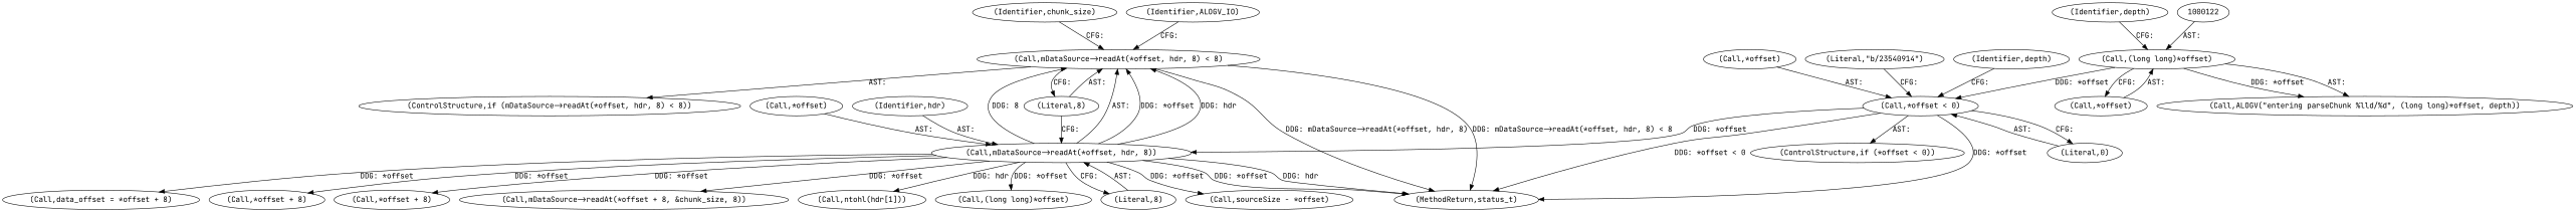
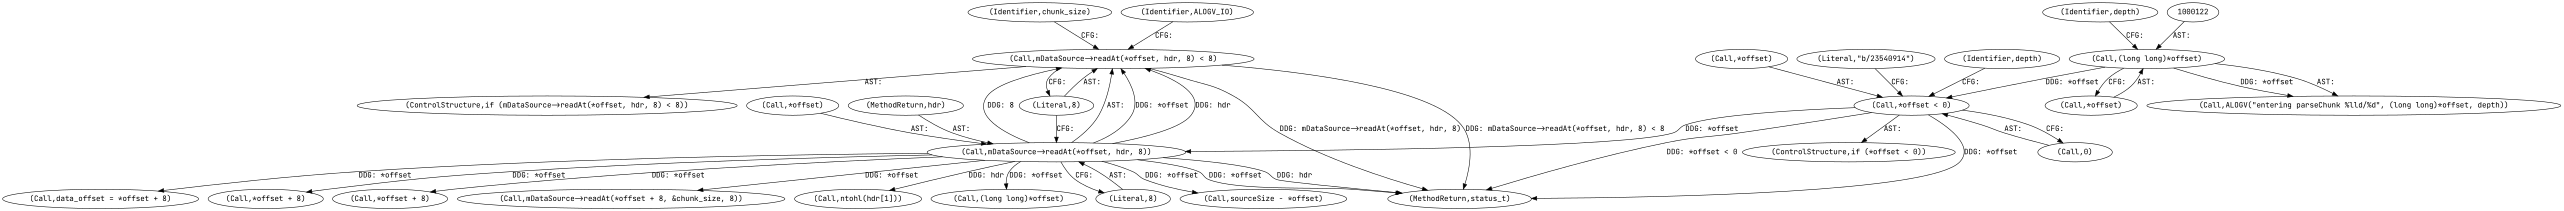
  digraph {
    fontname="JetBrains Mono"
    node [fontname="JetBrains Mono"]
    edge [fontname="JetBrains Mono"]
    n1 [label="(Call,mDataSource->readAt(*offset, hdr, 8) < 8)"]
    n2 [label="(Literal,8)"]
    n3 [label="(MethodReturn,status_t)"]
    n4 [label="(ControlStructure,if (mDataSource->readAt(*offset, hdr, 8) < 8))"]
    n5 [label="(Call,mDataSource->readAt(*offset, hdr, 8))"]
    n6 [label="(Call,*offset + 8)"]
    n7 [label="(Call,*offset + 8)"]
    n8 [label="(Call,mDataSource->readAt(*offset + 8, &chunk_size, 8))"]
    n9 [label="(Call,ntohl(hdr[1]))"]
    n10 [label="(Call,(long long)*offset)"]
    n11 [label="(Literal,8)"]
    n12 [label="(Call,sourceSize - *offset)"]
    n13 [label="(Call,data_offset = *offset + 8)"]
    n14 [label="(Call,*offset < 0)"]
-   n15 [label="(Literal,0)"]
+   n15 [label="(Call,0)"]
    n16 [label="(ControlStructure,if (*offset < 0))"]
    n17 [label="(Call,(long long)*offset)"]
    n18 [label="(Call,ALOGV(\"entering parseChunk %lld/%d\", (long long)*offset, depth))"]
    n19 [label="(Call,*offset)"]
-   n20 [label="(Identifier,hdr)"]
+   n20 [label="(MethodReturn,hdr)"]
    n21 [label="(Call,*offset)"]
    n22 [label="(Identifier,chunk_size)"]
    n23 [label="(Literal,\"b/23540914\")"]
    n24 [label="(Identifier,ALOGV_IO)"]
    n25 [label="(Identifier,depth)"]
    n26 [label="(Identifier,depth)"]
    n27 [label="(Call,*offset)"]
    1000122
    n1 -> n2 [label="CFG: "]
    n1 -> n3 [label="DDG: mDataSource->readAt(*offset, hdr, 8)"]
    n1 -> n3 [label="DDG: mDataSource->readAt(*offset, hdr, 8) < 8"]
    n1 -> n4 [label="AST: "]
    n2 -> n1 [label="AST: "]
    n2 -> n5 [label="CFG: "]
    n5 -> n1 [label="AST: "]
    n5 -> n1 [label="DDG: *offset"]
    n5 -> n1 [label="DDG: hdr"]
    n5 -> n1 [label="DDG: 8"]
    n5 -> n3 [label="DDG: hdr"]
    n5 -> n3 [label="DDG: *offset"]
    n5 -> n6 [label="DDG: *offset"]
    n5 -> n7 [label="DDG: *offset"]
    n5 -> n8 [label="DDG: *offset"]
    n5 -> n9 [label="DDG: hdr"]
    n5 -> n10 [label="DDG: *offset"]
    n5 -> n11 [label="CFG: "]
    n5 -> n12 [label="DDG: *offset"]
    n5 -> n13 [label="DDG: *offset"]
    n11 -> n5 [label="AST: "]
    n14 -> n3 [label="DDG: *offset < 0"]
    n14 -> n3 [label="DDG: *offset"]
    n14 -> n5 [label="DDG: *offset"]
    n14 -> n15 [label="CFG: "]
    n14 -> n16 [label="AST: "]
    n15 -> n14 [label="AST: "]
    n17 -> n14 [label="DDG: *offset"]
    n17 -> n18 [label="AST: "]
    n17 -> n18 [label="DDG: *offset"]
    n17 -> n19 [label="CFG: "]
    n19 -> n17 [label="AST: "]
    n20 -> n5 [label="AST: "]
    n21 -> n14 [label="AST: "]
    n22 -> n1 [label="CFG: "]
    n23 -> n14 [label="CFG: "]
    n24 -> n1 [label="CFG: "]
    n25 -> n17 [label="CFG: "]
    n26 -> n14 [label="CFG: "]
    n27 -> n5 [label="AST: "]
    1000122 -> n17 [label="AST: "]
  }
